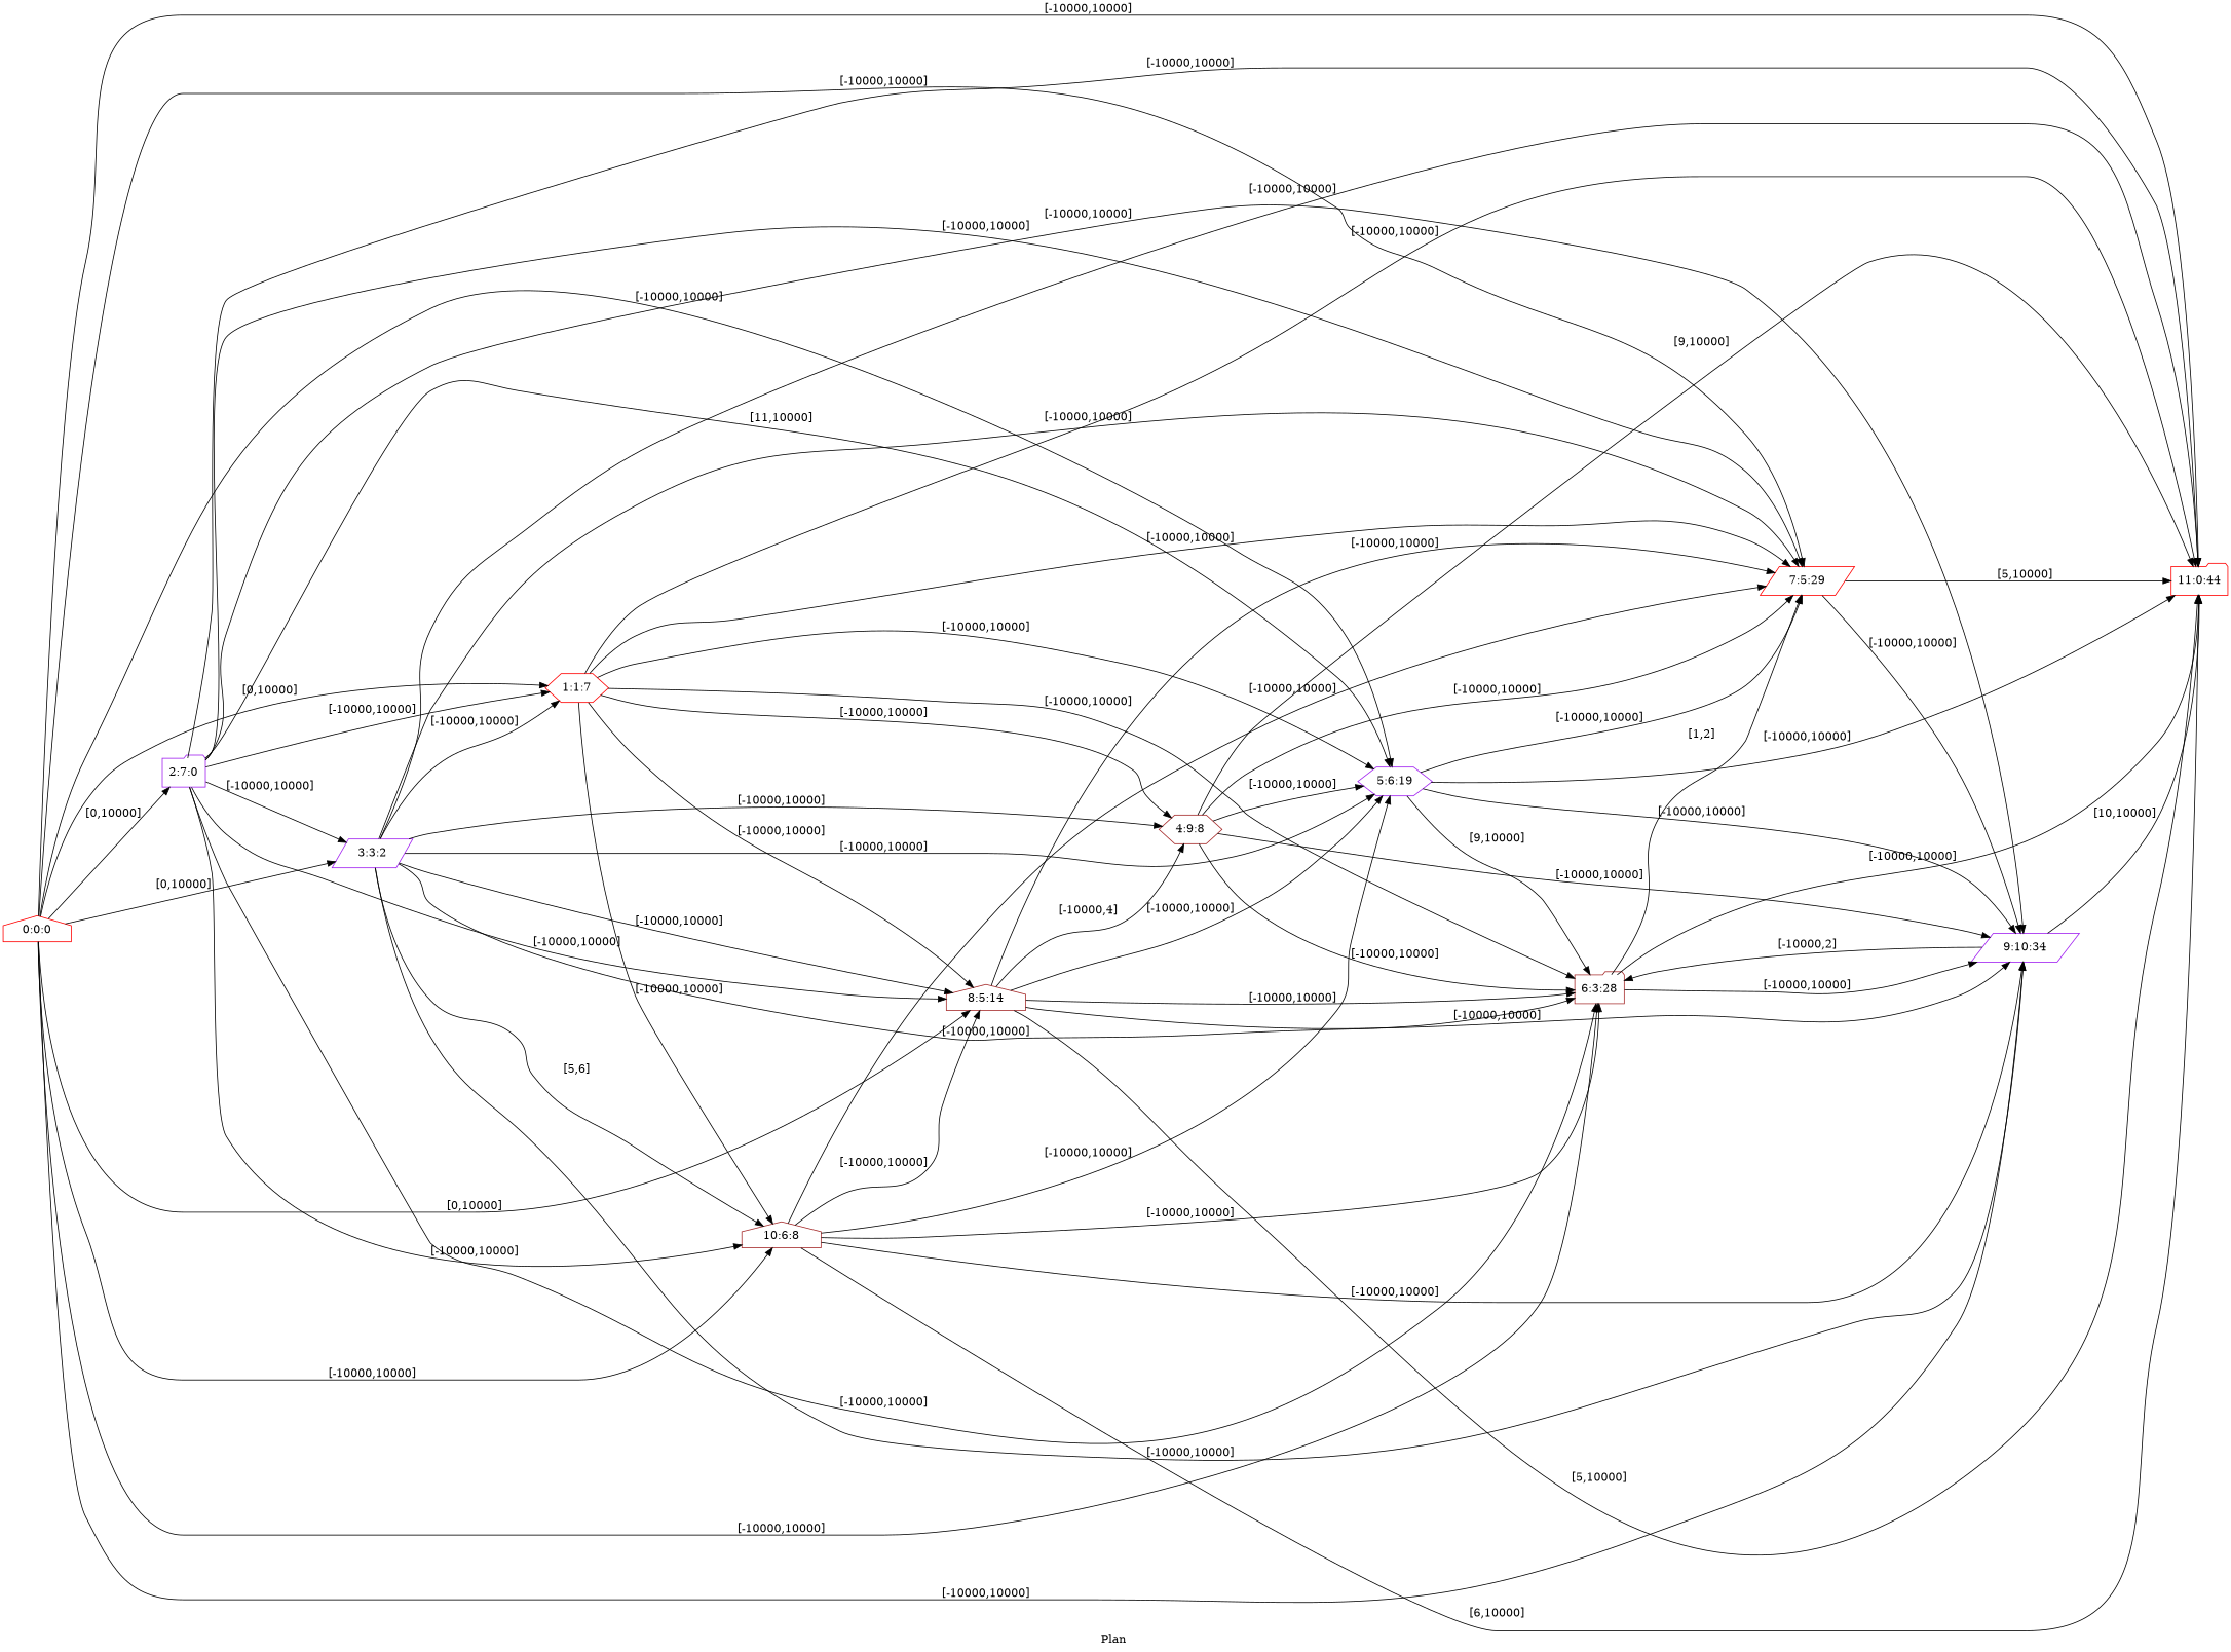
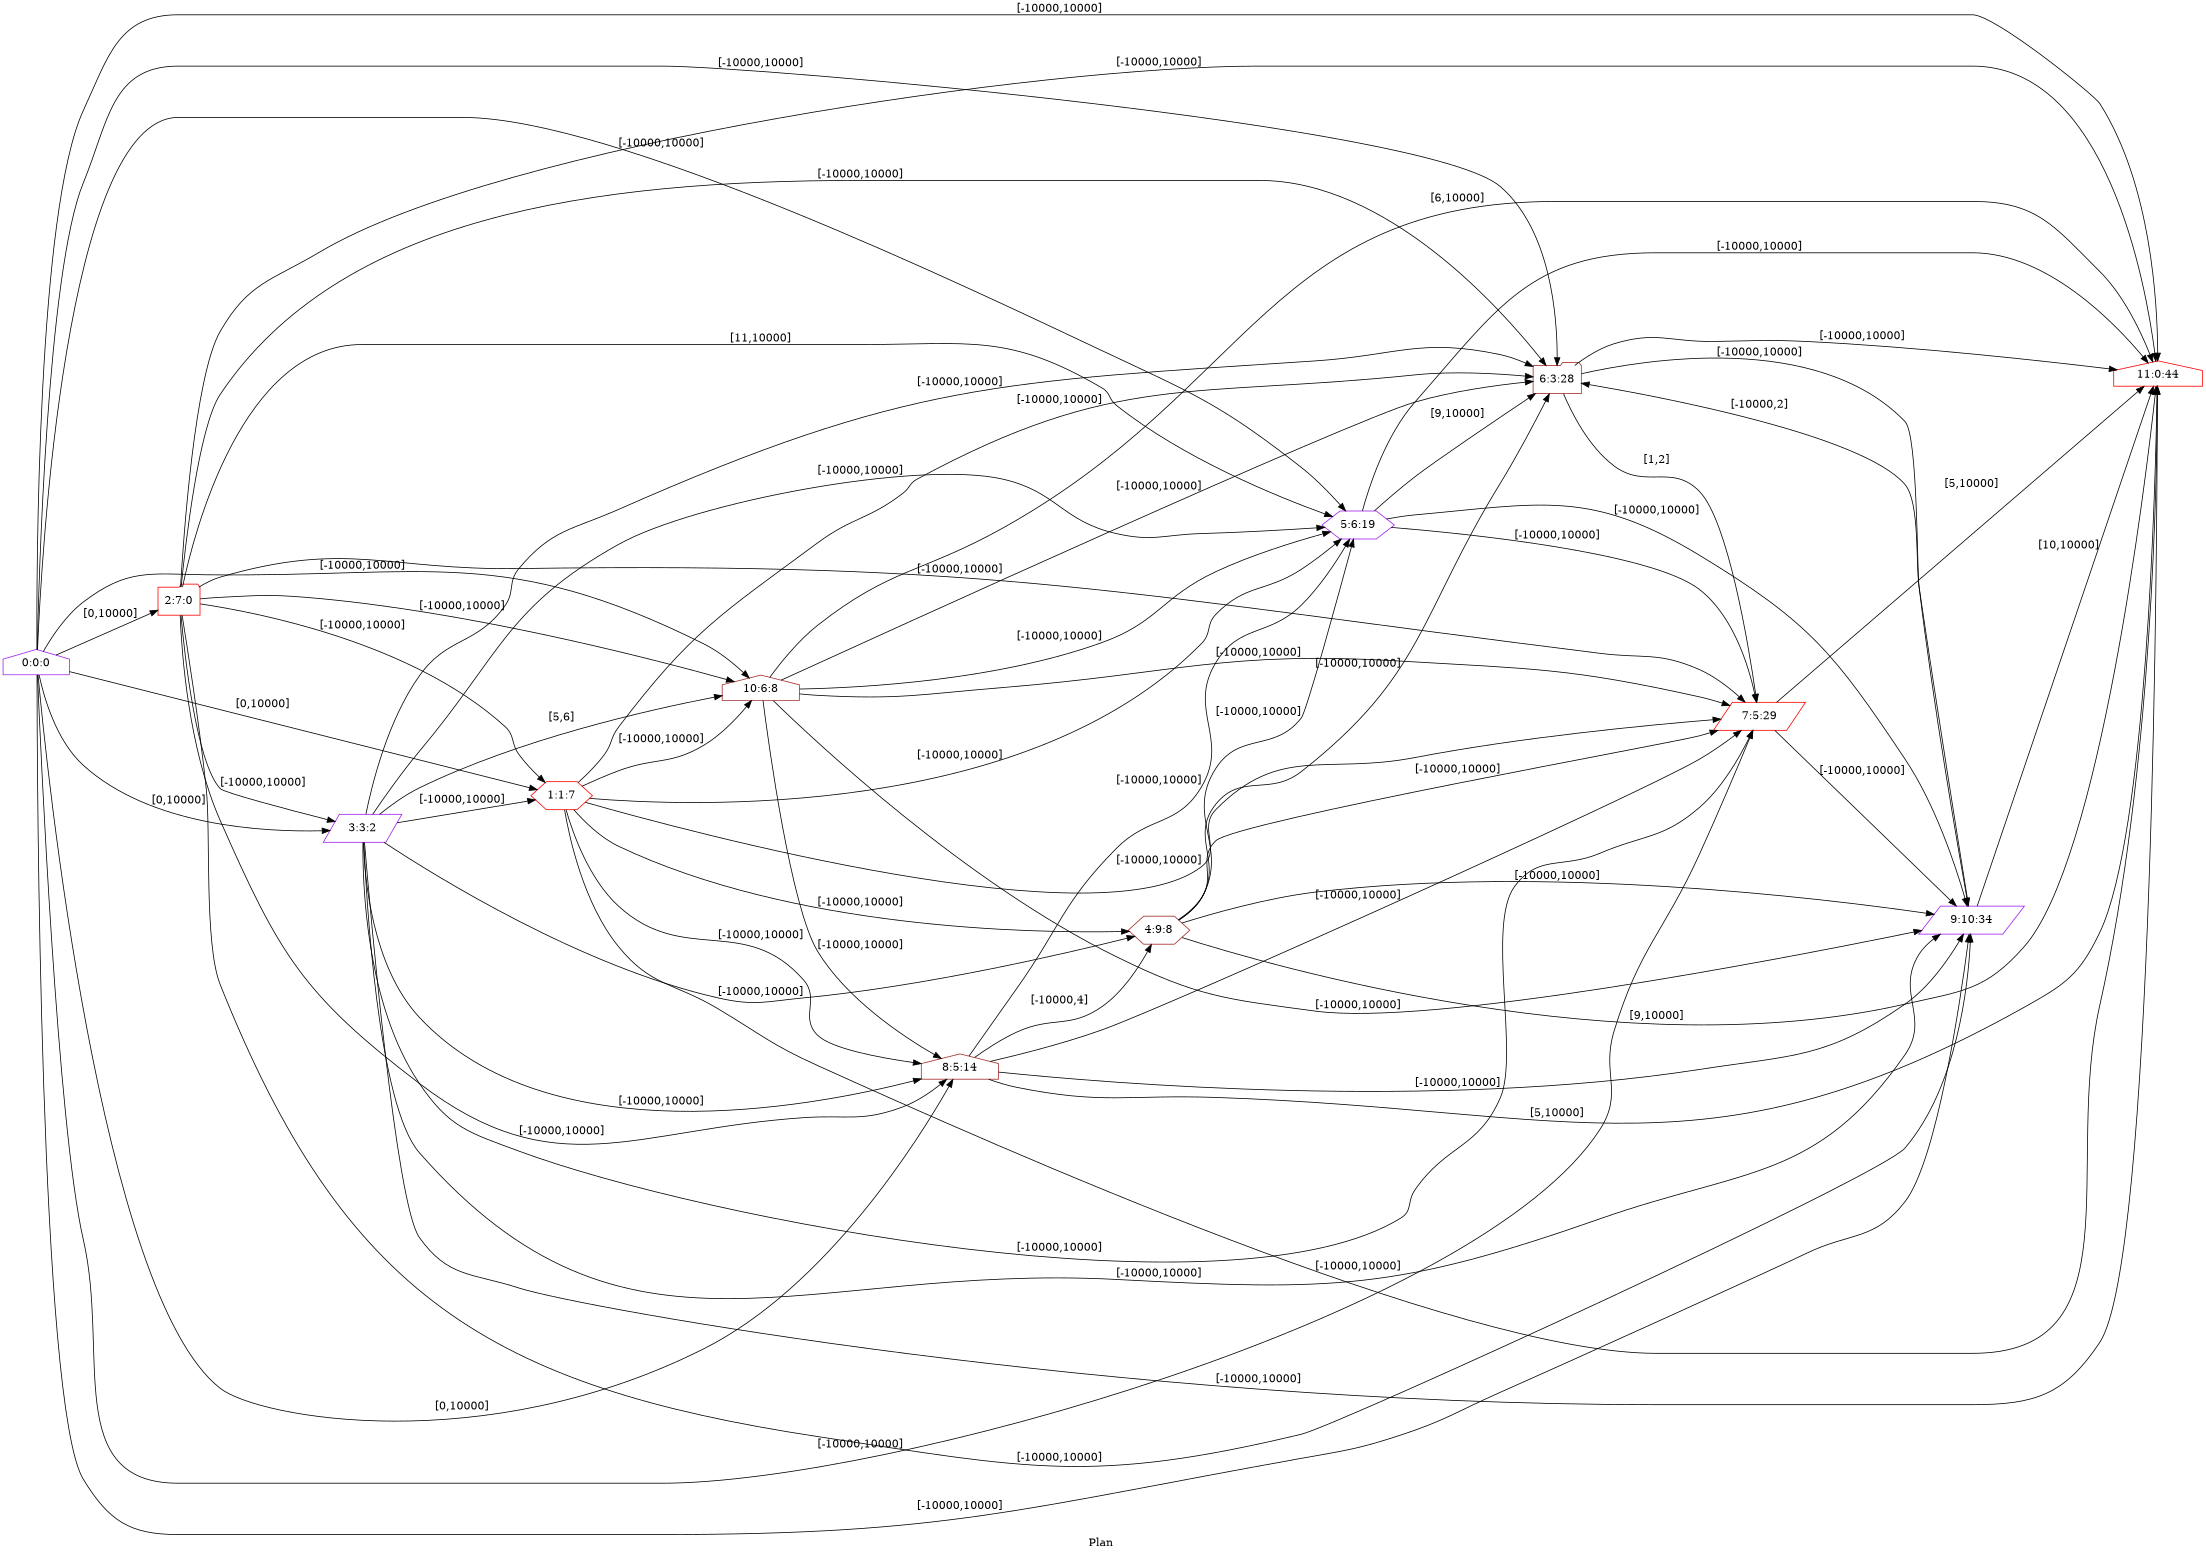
  digraph {
    fldt=0.598167
    label="Plan "
    nodesep=.45
    rankdir=LR
    node [color=red shape=house]
    "1:1:7" [shape=hexagon]
-   "0:0:0"
-   "2:7:0" [color=purple shape=folder]
+   "0:0:0" [color=purple]
+   "2:7:0" [shape=folder]
    "3:3:2" [color=purple shape=parallelogram]
    "5:6:19" [color=purple shape=hexagon]
    "6:3:28" [color=brown shape=folder]
    "7:5:29" [shape=parallelogram]
    "8:5:14" [color=brown]
    "9:10:34" [color=purple shape=parallelogram]
    "10:6:8" [color=brown]
-   "11:0:44" [shape=folder]
+   "11:0:44"
    "4:9:8" [color=brown shape=hexagon]
    "1:1:7" -> "5:6:19" [label="[-10000,10000]"]
    "1:1:7" -> "6:3:28" [label="[-10000,10000]"]
    "1:1:7" -> "7:5:29" [label="[-10000,10000]"]
    "1:1:7" -> "8:5:14" [label="[-10000,10000]"]
    "1:1:7" -> "10:6:8" [label="[-10000,10000]"]
    "1:1:7" -> "11:0:44" [label="[-10000,10000]"]
    "1:1:7" -> "4:9:8" [label="[-10000,10000]"]
    "0:0:0" -> "1:1:7" [label="[0,10000]"]
    "0:0:0" -> "2:7:0" [label="[0,10000]"]
    "0:0:0" -> "3:3:2" [label="[0,10000]"]
    "0:0:0" -> "5:6:19" [label="[-10000,10000]"]
    "0:0:0" -> "6:3:28" [label="[-10000,10000]"]
    "0:0:0" -> "7:5:29" [label="[-10000,10000]"]
    "0:0:0" -> "8:5:14" [label="[0,10000]"]
    "0:0:0" -> "9:10:34" [label="[-10000,10000]"]
    "0:0:0" -> "10:6:8" [label="[-10000,10000]"]
    "0:0:0" -> "11:0:44" [label="[-10000,10000]"]
    "2:7:0" -> "1:1:7" [label="[-10000,10000]"]
    "2:7:0" -> "3:3:2" [label="[-10000,10000]"]
    "2:7:0" -> "5:6:19" [label="[11,10000]"]
    "2:7:0" -> "6:3:28" [label="[-10000,10000]"]
    "2:7:0" -> "7:5:29" [label="[-10000,10000]"]
    "2:7:0" -> "8:5:14" [label="[-10000,10000]"]
    "2:7:0" -> "9:10:34" [label="[-10000,10000]"]
    "2:7:0" -> "10:6:8" [label="[-10000,10000]"]
    "2:7:0" -> "11:0:44" [label="[-10000,10000]"]
    "3:3:2" -> "1:1:7" [label="[-10000,10000]"]
    "3:3:2" -> "5:6:19" [label="[-10000,10000]"]
    "3:3:2" -> "6:3:28" [label="[-10000,10000]"]
    "3:3:2" -> "7:5:29" [label="[-10000,10000]"]
    "3:3:2" -> "8:5:14" [label="[-10000,10000]"]
    "3:3:2" -> "9:10:34" [label="[-10000,10000]"]
    "3:3:2" -> "10:6:8" [label="[5,6]"]
    "3:3:2" -> "11:0:44" [label="[-10000,10000]"]
    "3:3:2" -> "4:9:8" [label="[-10000,10000]"]
    "5:6:19" -> "6:3:28" [label="[9,10000]"]
    "5:6:19" -> "7:5:29" [label="[-10000,10000]"]
    "5:6:19" -> "9:10:34" [label="[-10000,10000]"]
    "5:6:19" -> "11:0:44" [label="[-10000,10000]"]
    "6:3:28" -> "7:5:29" [label="[1,2]"]
    "6:3:28" -> "9:10:34" [label="[-10000,10000]"]
    "6:3:28" -> "11:0:44" [label="[-10000,10000]"]
    "7:5:29" -> "9:10:34" [label="[-10000,10000]"]
    "7:5:29" -> "11:0:44" [label="[5,10000]"]
    "8:5:14" -> "5:6:19" [label="[-10000,10000]"]
-   "8:5:14" -> "6:3:28" [label="[-10000,10000]"]
    "8:5:14" -> "7:5:29" [label="[-10000,10000]"]
    "8:5:14" -> "9:10:34" [label="[-10000,10000]"]
    "8:5:14" -> "11:0:44" [label="[5,10000]"]
    "8:5:14" -> "4:9:8" [label="[-10000,4]"]
    "9:10:34" -> "6:3:28" [label="[-10000,2]"]
    "9:10:34" -> "11:0:44" [label="[10,10000]"]
    "10:6:8" -> "5:6:19" [label="[-10000,10000]"]
    "10:6:8" -> "6:3:28" [label="[-10000,10000]"]
    "10:6:8" -> "7:5:29" [label="[-10000,10000]"]
    "10:6:8" -> "8:5:14" [label="[-10000,10000]"]
    "10:6:8" -> "9:10:34" [label="[-10000,10000]"]
    "10:6:8" -> "11:0:44" [label="[6,10000]"]
    "4:9:8" -> "5:6:19" [label="[-10000,10000]"]
    "4:9:8" -> "6:3:28" [label="[-10000,10000]"]
    "4:9:8" -> "7:5:29" [label="[-10000,10000]"]
    "4:9:8" -> "9:10:34" [label="[-10000,10000]"]
    "4:9:8" -> "11:0:44" [label="[9,10000]"]
  }
